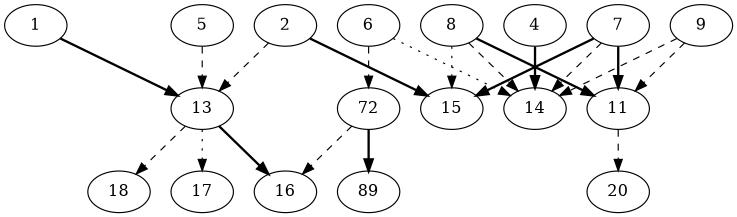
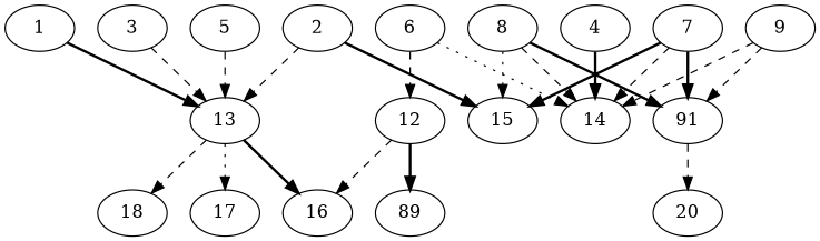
  digraph {
    node [alpha=0.03]
    edge [style=dashed]
    1 [expect_size=6790144]
    13 [alpha=0.08 expect_size=8175616]
    16 [alpha=0.04 expect_size=44326912]
    17 [alpha=0.01 expect_size=31223808]
    18 [alpha=0.19 expect_size=13112320]
    2 [alpha=0.17 expect_size=21170176]
    15 [alpha=0.10 expect_size=6248448]
+   3 [alpha=0.17 expect_size=36000768]
    4 [expect_size=42549248]
    14 [alpha=0.14 expect_size=47295488]
    5 [alpha=0.16 expect_size=43716608]
    6 [alpha=0.14 expect_size=18583552]
-   12 [alpha=0.19 expect_size=15291392 label=72]
+   12 [alpha=0.19 expect_size=15291392]
    n14 [alpha=0.18 expect_size=36856832 label=89]
    7 [alpha=0.12 expect_size=12322816]
-   11 [alpha=0.13 expect_size=8509440]
+   11 [alpha=0.13 expect_size=8509440 label=91]
    20 [alpha=0.08 expect_size=43316224]
    8 [alpha=0.10 expect_size=41032704]
    9 [expect_size=5435392]
    1 -> 13 [style=bold]
    13 -> 16 [style=bold]
    13 -> 17 [style=dotted]
    13 -> 18
    2 -> 13
    2 -> 15 [style=bold]
+   3 -> 13
    4 -> 14 [style=bold]
    5 -> 13
    6 -> 14 [style=dotted]
    6 -> 12
    12 -> 16
    12 -> n14 [style=bold]
    7 -> 15 [style=bold]
    7 -> 14
    7 -> 11 [style=bold]
    11 -> 20
    8 -> 15 [style=dotted]
    8 -> 14
    8 -> 11 [style=bold]
    9 -> 14
    9 -> 11
  }
